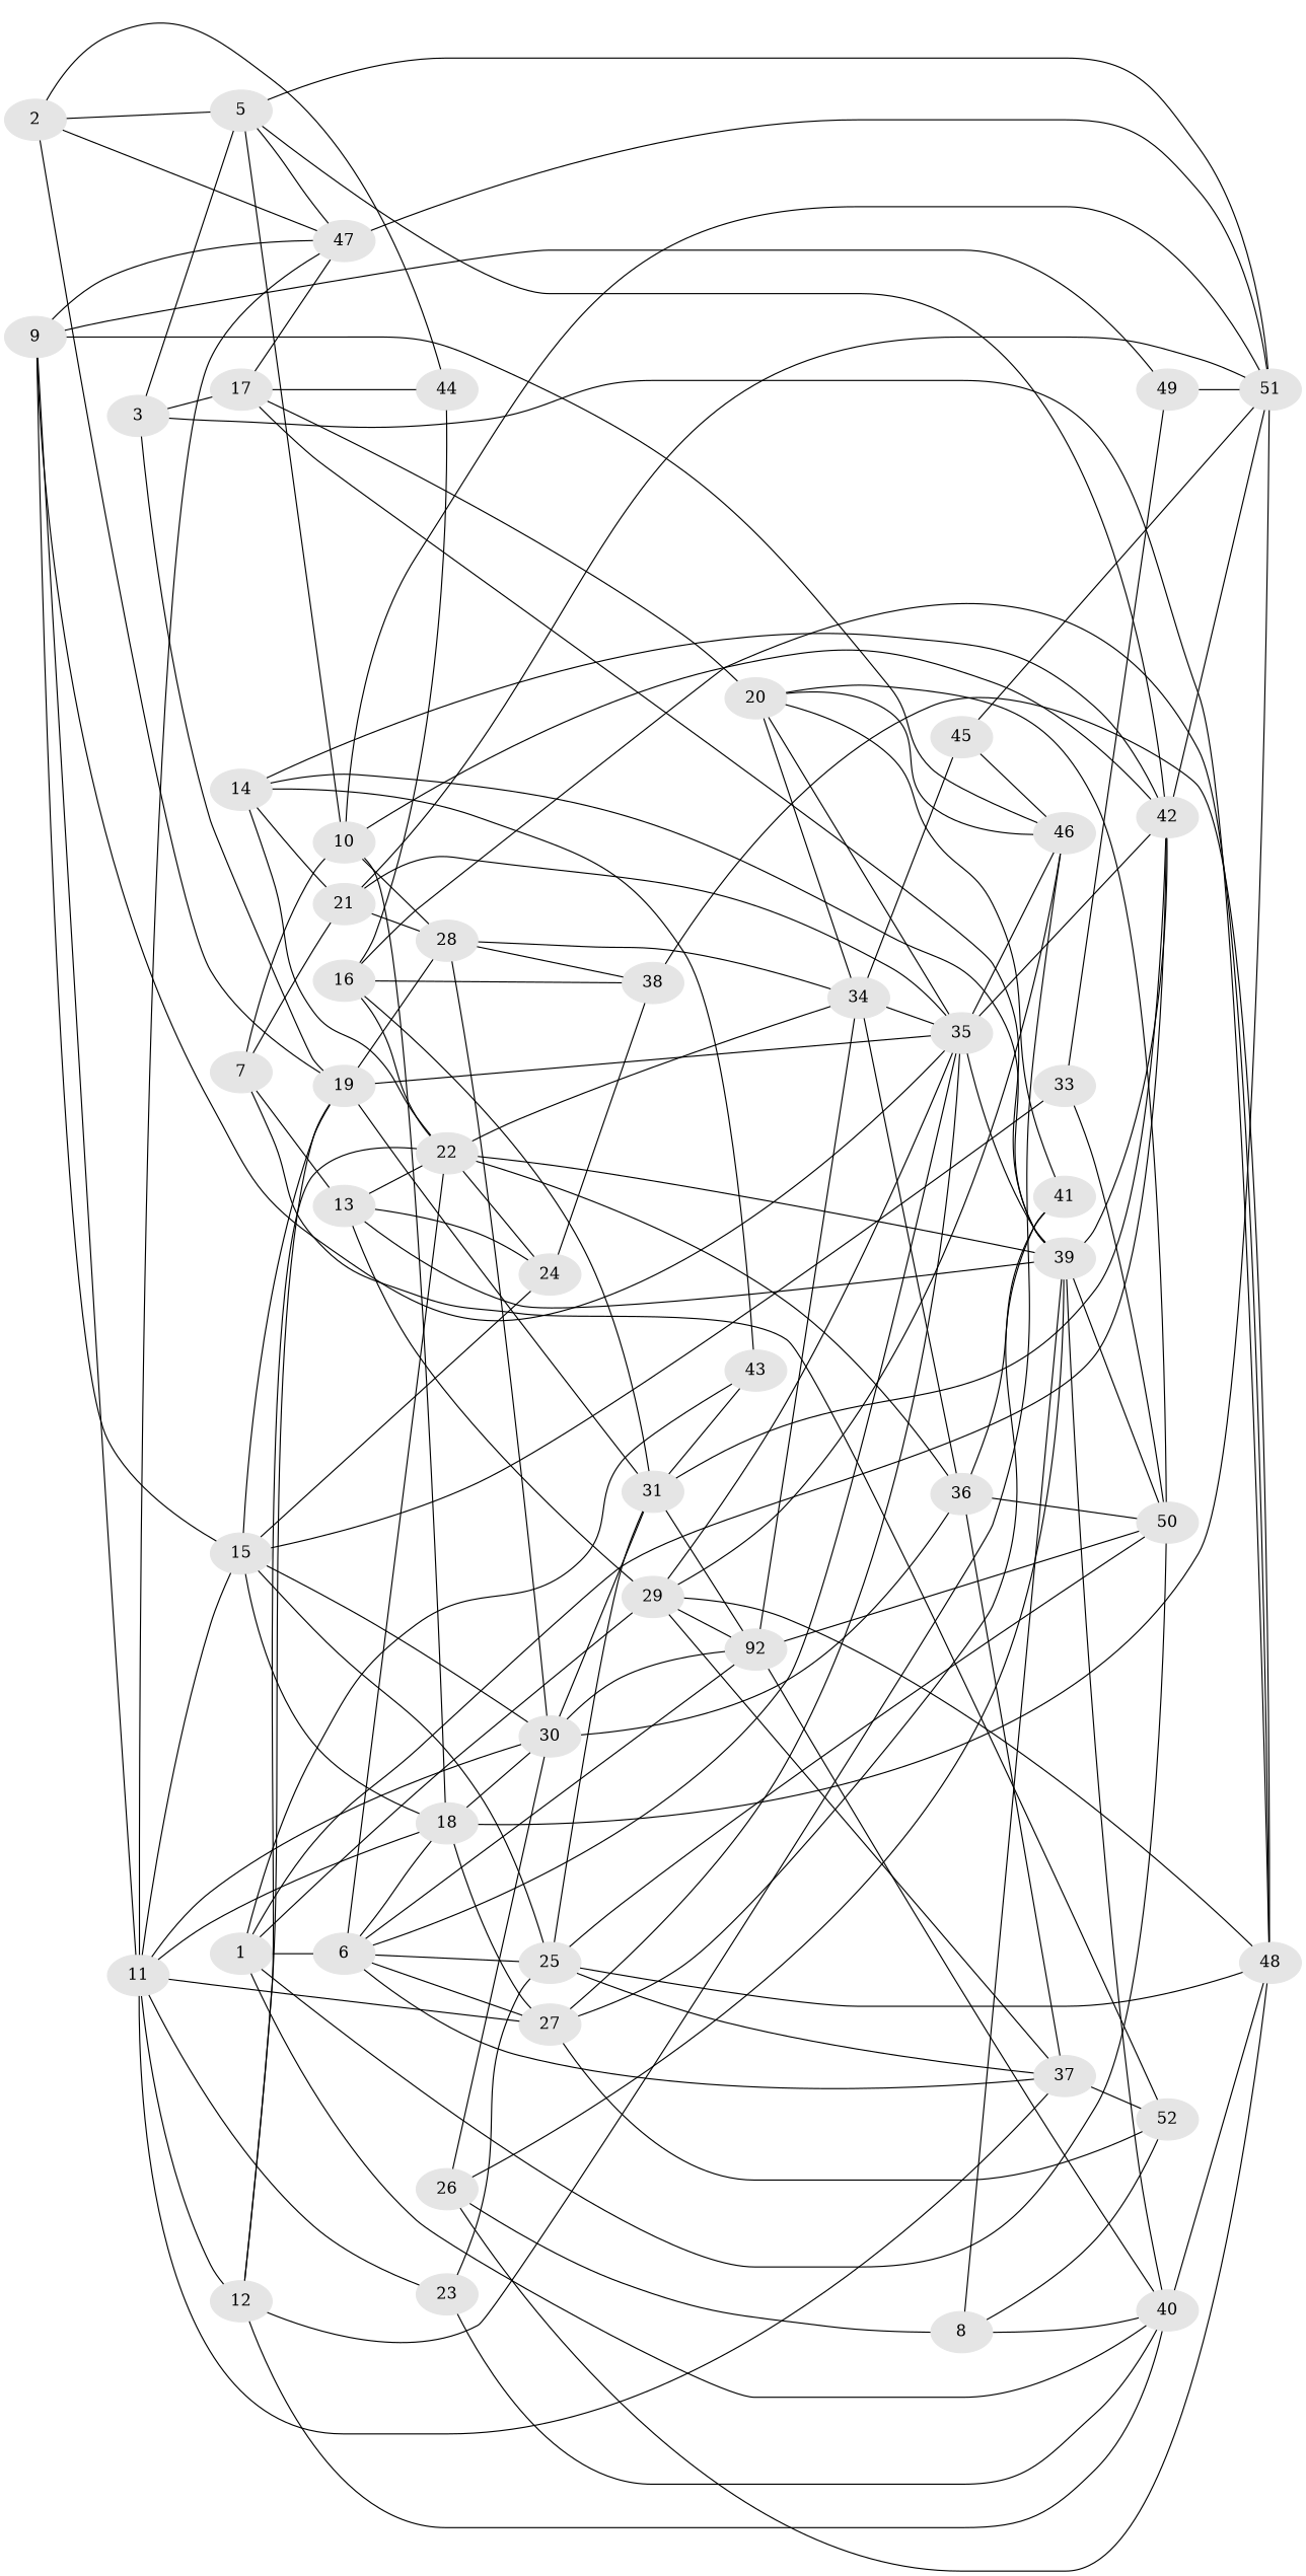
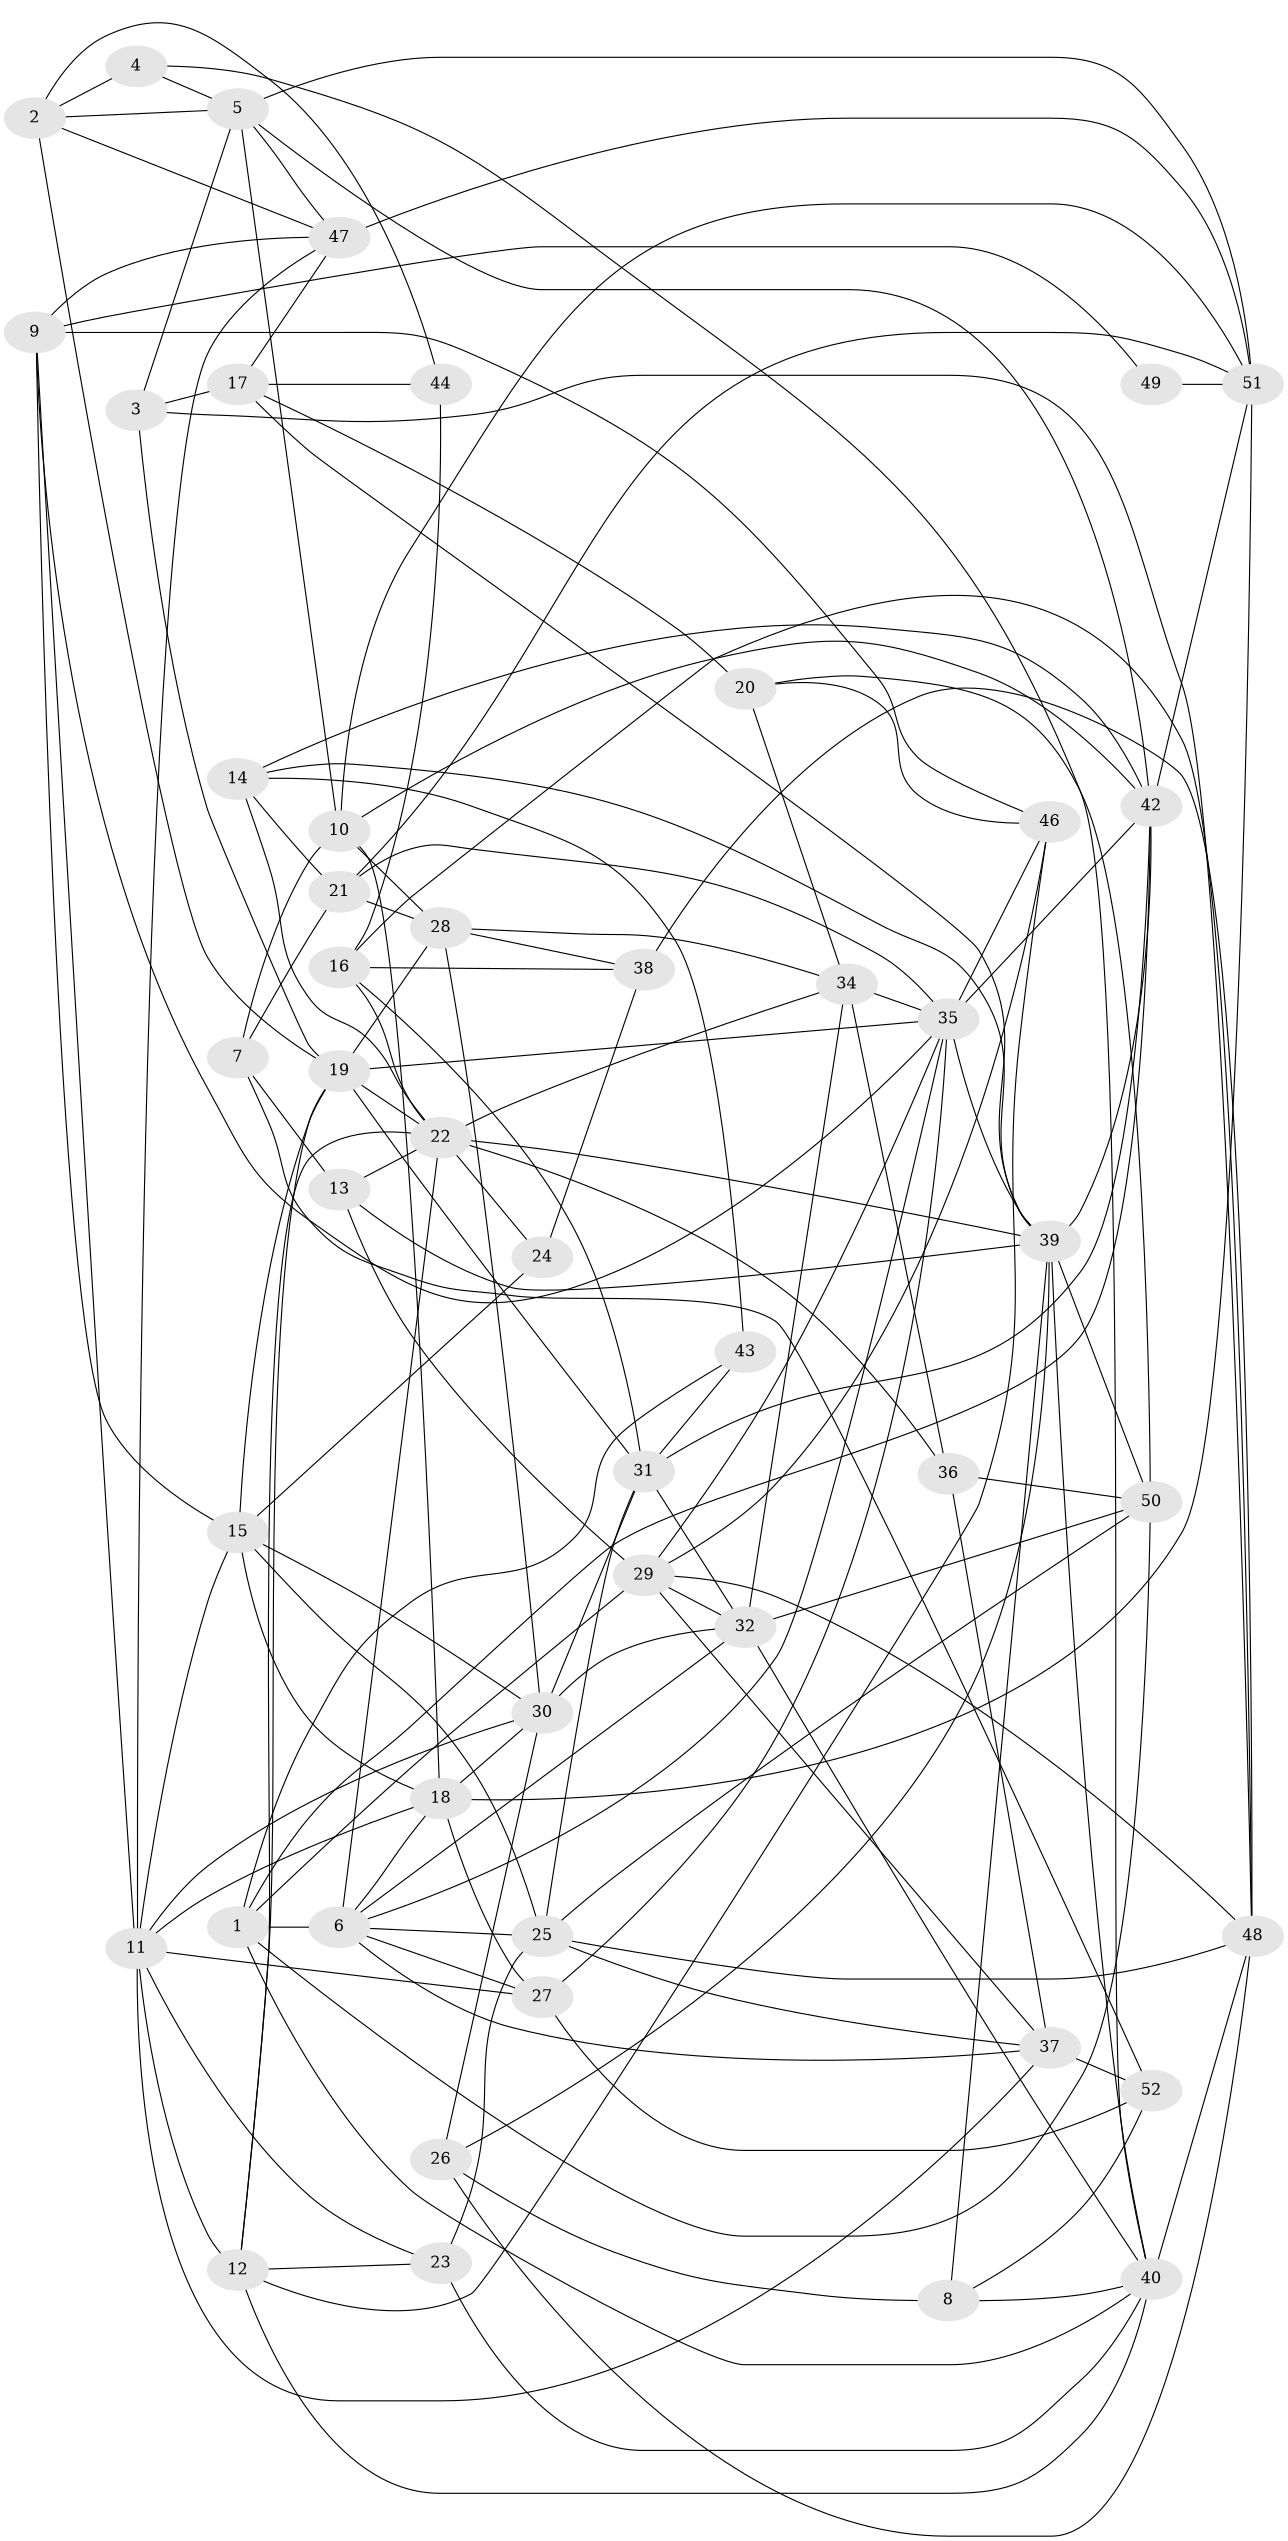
  graph {
    rankdir=LR
    node [color=gray90 style=filled]
    edge [weight=1.0]
    1
    6
    29
    40
    42
    43
    50
    18
    22
    25
    27
-   32 [label=92]
+   32
    35
    37
    48
    46
    51
    2
+   4
    5
    19
    44
    47
    10
    28
    31
    3
    17
    39
    20
    30
    24
    34
    36
    52
-   41
    7
    13
    21
    38
    8
    9
    11
    15
    49
    12
    23
-   33
    14
    16
-   45
    26
    1 -- 6
    1 -- 29
    1 -- 40
    1 -- 42
    1 -- 43
    1 -- 50
    6 -- 18
    6 -- 22
    6 -- 25
    6 -- 27 [weight=2.0]
    6 -- 32
    6 -- 35
    6 -- 37
    29 -- 32
    29 -- 35
    29 -- 37
    29 -- 48 [weight=2.0]
    29 -- 46
    40 -- 48
    42 -- 51
    18 -- 27
    18 -- 51 [weight=3.0]
    18 -- 30
    22 -- 39 [weight=2.0]
    22 -- 24
    22 -- 34
    22 -- 36
    25 -- 50 [weight=2.0]
    25 -- 37
    25 -- 48
    25 -- 31 [weight=2.0]
    27 -- 35
    27 -- 52
-   27 -- 41
    32 -- 40
    32 -- 50 [weight=2.0]
    32 -- 34
    35 -- 42
    35 -- 46
    35 -- 39
    37 -- 52
+   2 -- 4
    2 -- 5
    2 -- 19
    2 -- 44
    2 -- 47
+   4 -- 40
+   4 -- 5
    5 -- 42
    5 -- 51
    5 -- 47
    5 -- 10 [weight=2.0]
+   19 -- 22
    19 -- 35 [weight=2.0]
    19 -- 28
    19 -- 31
    47 -- 51
    10 -- 42
    10 -- 18
    10 -- 51
    10 -- 28
    28 -- 30
    28 -- 34
    28 -- 38
    31 -- 42
    31 -- 43
    31 -- 32 [weight=2.0]
    3 -- 48
    3 -- 5
    3 -- 19
    3 -- 17
    17 -- 44
    17 -- 47
    17 -- 39
    17 -- 20
    39 -- 40
    39 -- 42
    39 -- 50
    20 -- 50 [weight=2.0]
-   20 -- 35
    20 -- 46
    20 -- 34 [weight=2.0]
-   20 -- 41
    30 -- 32
    30 -- 31
-   30 -- 36
    24 -- 38
    34 -- 35 [weight=3.0]
    34 -- 36
-   34 -- 45
    36 -- 50
    36 -- 37
-   36 -- 41
    7 -- 10
    7 -- 52
    7 -- 13
    7 -- 21
    13 -- 29
    13 -- 22
    13 -- 39
-   13 -- 24
    21 -- 35
    21 -- 51
    21 -- 28
    38 -- 48
    8 -- 40
    8 -- 39
    8 -- 52
    9 -- 35
    9 -- 46 [weight=2.0]
    9 -- 47
    9 -- 11
    9 -- 15
    9 -- 49
    11 -- 18
    11 -- 27
    11 -- 37
    11 -- 47
    11 -- 30
    11 -- 15
    11 -- 12 [weight=2.0]
    11 -- 23
    15 -- 18
    15 -- 25 [weight=2.0]
    15 -- 19
    15 -- 30
    15 -- 24
-   15 -- 33
    49 -- 51 [weight=2.0]
    12 -- 40
    12 -- 22
    12 -- 46
    12 -- 19
+   12 -- 23
    23 -- 40
    23 -- 25
-   33 -- 50
-   33 -- 49 [weight=2.0]
    14 -- 42
    14 -- 43
    14 -- 22
    14 -- 39
    14 -- 21
    16 -- 22
    16 -- 48
    16 -- 44
    16 -- 31
    16 -- 38
-   45 -- 46
-   45 -- 51
    26 -- 48
    26 -- 39 [weight=2.0]
    26 -- 30
    26 -- 8
  }
